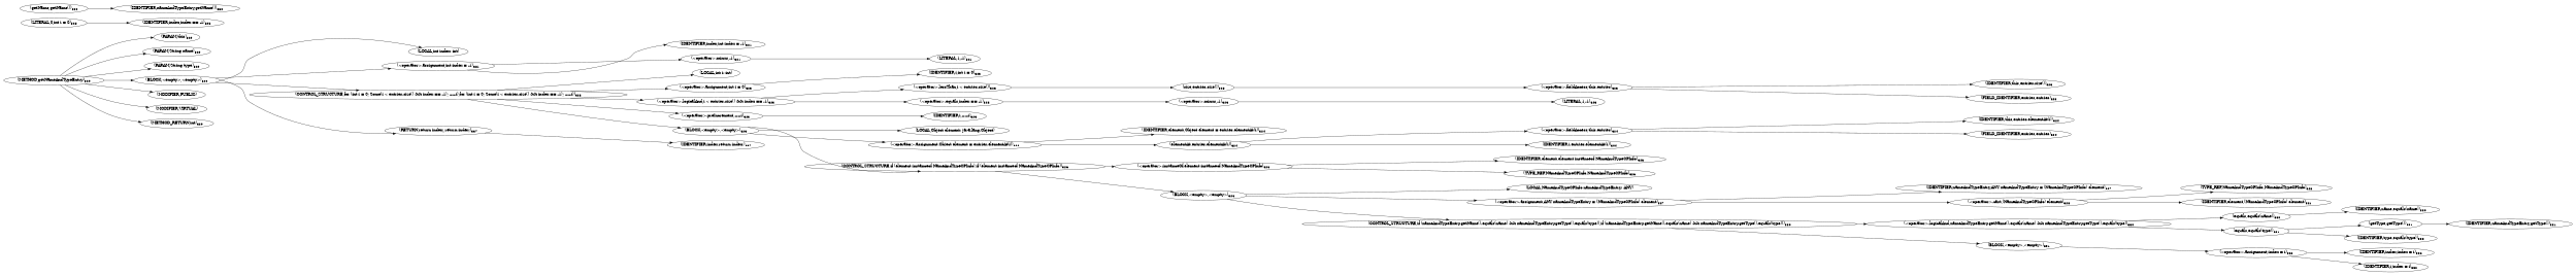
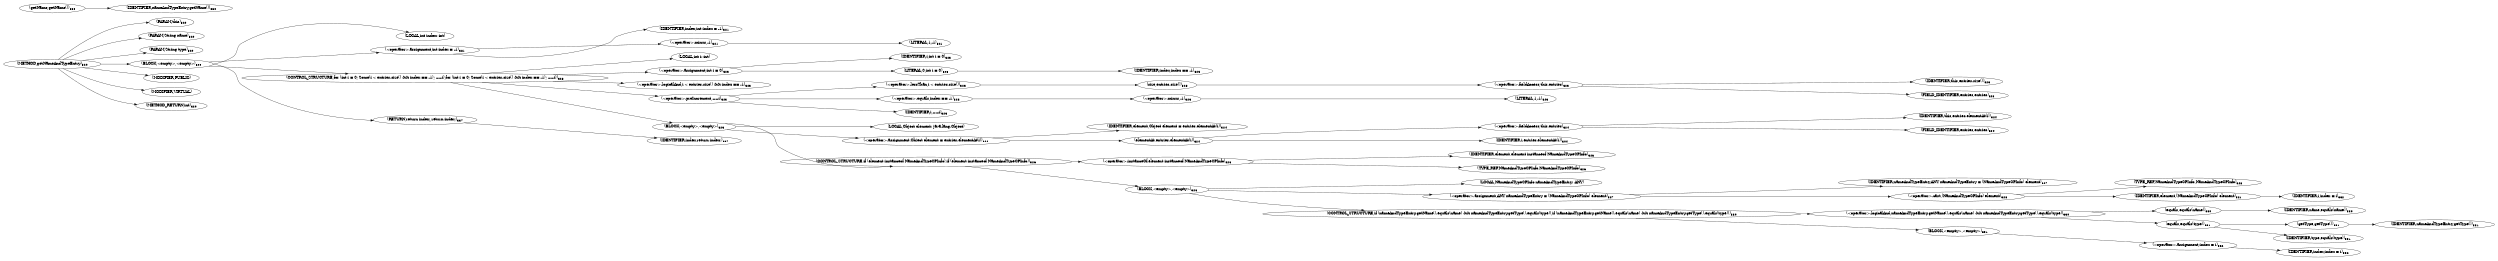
  digraph {
    rankdir=LR
    n1 [label=<(METHOD,getNameAndTypeEntry)<SUB>320</SUB>>]
    n2 [label=<(PARAM,this)<SUB>320</SUB>>]
    n3 [label=<(PARAM,String name)<SUB>320</SUB>>]
    n4 [label=<(PARAM,String type)<SUB>320</SUB>>]
    n5 [label=<(BLOCK,&lt;empty&gt;,&lt;empty&gt;)<SUB>320</SUB>>]
    n6 [label=<(MODIFIER,PUBLIC)>]
    n7 [label=<(MODIFIER,VIRTUAL)>]
    n8 [label=<(METHOD_RETURN,int)<SUB>320</SUB>>]
    n9 [label=<(LOCAL,int index: int)>]
    n10 [label=<(&lt;operator&gt;.assignment,int index = -1)<SUB>381</SUB>>]
    n11 [label=<(CONTROL_STRUCTURE,for (int i = 0; Some(i &lt; entries.size() &amp;&amp; index == -1); ++i),for (int i = 0; Some(i &lt; entries.size() &amp;&amp; index == -1); ++i))<SUB>323</SUB>>]
    n12 [label=<(RETURN,return index;,return index;)<SUB>337</SUB>>]
    n13 [label=<(IDENTIFIER,index,int index = -1)<SUB>321</SUB>>]
    n14 [label=<(&lt;operator&gt;.minus,-1)<SUB>321</SUB>>]
    n15 [label=<(LOCAL,int i: int)>]
    n16 [label=<(&lt;operator&gt;.assignment,int i = 0)<SUB>323</SUB>>]
    n17 [label=<(&lt;operator&gt;.logicalAnd,i &lt; entries.size() &amp;&amp; index == -1)<SUB>323</SUB>>]
    n18 [label=<(&lt;operator&gt;.preIncrement,++i)<SUB>323</SUB>>]
    n19 [label=<(BLOCK,&lt;empty&gt;,&lt;empty&gt;)<SUB>323</SUB>>]
    n20 [label=<(IDENTIFIER,index,return index;)<SUB>337</SUB>>]
    n21 [label=<(LITERAL,1,-1)<SUB>321</SUB>>]
    n22 [label=<(IDENTIFIER,i,int i = 0)<SUB>323</SUB>>]
    n23 [label=<(LITERAL,0,int i = 0)<SUB>323</SUB>>]
    n24 [label=<(&lt;operator&gt;.lessThan,i &lt; entries.size())<SUB>323</SUB>>]
    n25 [label=<(&lt;operator&gt;.equals,index == -1)<SUB>323</SUB>>]
    n26 [label=<(IDENTIFIER,i,++i)<SUB>323</SUB>>]
    n27 [label=<(LOCAL,Object element: java.lang.Object)>]
    n28 [label=<(&lt;operator&gt;.assignment,Object element = entries.elementAt(i))<SUB>324</SUB>>]
    n29 [label=<(CONTROL_STRUCTURE,if (element instanceof NameAndTypeCPInfo),if (element instanceof NameAndTypeCPInfo))<SUB>326</SUB>>]
    n30 [label=<(IDENTIFIER,index,index == -1)<SUB>323</SUB>>]
    n31 [label=<(size,entries.size())<SUB>323</SUB>>]
    n32 [label=<(&lt;operator&gt;.minus,-1)<SUB>323</SUB>>]
    n33 [label=<(&lt;operator&gt;.fieldAccess,this.entries)<SUB>323</SUB>>]
    n34 [label=<(IDENTIFIER,this,entries.size())<SUB>323</SUB>>]
    n35 [label=<(FIELD_IDENTIFIER,entries,entries)<SUB>323</SUB>>]
    n36 [label=<(LITERAL,1,-1)<SUB>323</SUB>>]
    n37 [label=<(IDENTIFIER,element,Object element = entries.elementAt(i))<SUB>324</SUB>>]
    n38 [label=<(elementAt,entries.elementAt(i))<SUB>324</SUB>>]
    n39 [label=<(&lt;operator&gt;.instanceOf,element instanceof NameAndTypeCPInfo)<SUB>326</SUB>>]
    n40 [label=<(BLOCK,&lt;empty&gt;,&lt;empty&gt;)<SUB>326</SUB>>]
    n41 [label=<(&lt;operator&gt;.fieldAccess,this.entries)<SUB>324</SUB>>]
    n42 [label=<(IDENTIFIER,i,entries.elementAt(i))<SUB>304</SUB>>]
    n43 [label=<(IDENTIFIER,this,entries.elementAt(i))<SUB>324</SUB>>]
    n44 [label=<(FIELD_IDENTIFIER,entries,entries)<SUB>324</SUB>>]
    n45 [label=<(IDENTIFIER,element,element instanceof NameAndTypeCPInfo)<SUB>326</SUB>>]
    n46 [label=<(TYPE_REF,NameAndTypeCPInfo,NameAndTypeCPInfo)<SUB>326</SUB>>]
    n47 [label=<(LOCAL,NameAndTypeCPInfo nameAndTypeEntry: ANY)>]
    n48 [label=<(&lt;operator&gt;.assignment,ANY nameAndTypeEntry = (NameAndTypeCPInfo) element)<SUB>327</SUB>>]
    n49 [label=<(CONTROL_STRUCTURE,if (nameAndTypeEntry.getName().equals(name) &amp;&amp; nameAndTypeEntry.getType().equals(type)),if (nameAndTypeEntry.getName().equals(name) &amp;&amp; nameAndTypeEntry.getType().equals(type)))<SUB>330</SUB>>]
    n50 [label=<(IDENTIFIER,nameAndTypeEntry,ANY nameAndTypeEntry = (NameAndTypeCPInfo) element)<SUB>327</SUB>>]
    n51 [label=<(&lt;operator&gt;.cast,(NameAndTypeCPInfo) element)<SUB>328</SUB>>]
    n52 [label=<(&lt;operator&gt;.logicalAnd,nameAndTypeEntry.getName().equals(name) &amp;&amp; nameAndTypeEntry.getType().equals(type))<SUB>330</SUB>>]
    n53 [label=<(BLOCK,&lt;empty&gt;,&lt;empty&gt;)<SUB>331</SUB>>]
    n54 [label=<(TYPE_REF,NameAndTypeCPInfo,NameAndTypeCPInfo)<SUB>328</SUB>>]
    n55 [label=<(IDENTIFIER,element,(NameAndTypeCPInfo) element)<SUB>321</SUB>>]
    n56 [label=<(equals,equals(name))<SUB>330</SUB>>]
    n57 [label=<(equals,equals(type))<SUB>631</SUB>>]
    n58 [label=<(&lt;operator&gt;.assignment,index = i)<SUB>332</SUB>>]
    n59 [label=<(IDENTIFIER,name,equals(name))<SUB>330</SUB>>]
    n60 [label=<(getType,getType())<SUB>331</SUB>>]
-   n61 [label=<(IDENTIFIER,type,equals(type))<SUB>335</SUB>>]
+   n61 [label=<(IDENTIFIER,type,equals(type))<SUB>331</SUB>>]
    n62 [label=<(getName,getName())<SUB>330</SUB>>]
    n63 [label=<(IDENTIFIER,nameAndTypeEntry,getName())<SUB>330</SUB>>]
    n64 [label=<(IDENTIFIER,nameAndTypeEntry,getType())<SUB>331</SUB>>]
    n65 [label=<(IDENTIFIER,index,index = i)<SUB>332</SUB>>]
    n66 [label=<(IDENTIFIER,i,index = i)<SUB>332</SUB>>]
    n1 -> n2
    n1 -> n3
    n1 -> n4
    n1 -> n5
    n1 -> n6
    n1 -> n7
    n1 -> n8
    n5 -> n9
    n5 -> n10
    n5 -> n11
    n5 -> n12
    n10 -> n13
    n10 -> n14
    n11 -> n15
    n11 -> n16
    n11 -> n17
    n11 -> n18
    n11 -> n19
    n12 -> n20
    n14 -> n21
    n16 -> n22
-   n17 -> n24
-   n17 -> n25
+   n16 -> n23
+   n18 -> n24
+   n18 -> n25
    n18 -> n26
    n19 -> n27
    n19 -> n28
    n19 -> n29
    n23 -> n30
    n24 -> n31
    n25 -> n32
    n28 -> n37
    n28 -> n38
    n29 -> n39
    n29 -> n40
    n31 -> n33
    n32 -> n36
    n33 -> n34
    n33 -> n35
    n38 -> n41
    n38 -> n42
    n39 -> n45
    n39 -> n46
    n40 -> n47
    n40 -> n48
    n40 -> n49
    n41 -> n43
    n41 -> n44
    n48 -> n50
    n48 -> n51
    n49 -> n52
    n49 -> n53
    n51 -> n54
    n51 -> n55
    n52 -> n56
    n52 -> n57
    n53 -> n58
    n56 -> n59
    n57 -> n60
    n57 -> n61
    n58 -> n65
-   n58 -> n66
+   n55 -> n66
    n60 -> n64
    n62 -> n63
  }
